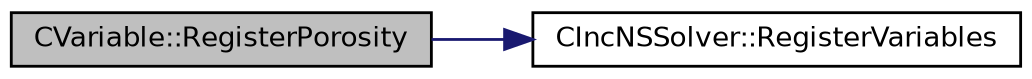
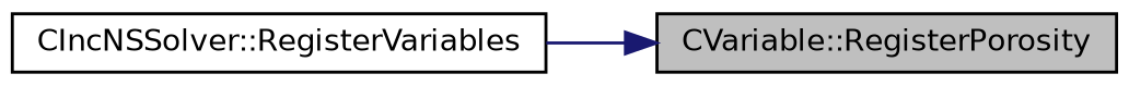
  digraph {
    rankdir=RL
    node [color=black fontname=Helvetica fontsize=10 shape=record style=filled]
    n1 [fillcolor=grey75 fontcolor=black height=0.2 label="CVariable::RegisterPorosity" width=0.4]
    n2 [fillcolor=white height=0.2 label="CIncNSSolver::RegisterVariables" width=0.4]
-   n2 -> n1 [color=midnightblue dir=back fontname=Helvetica fontsize=10 labelfontname=Helvetica labelfontsize=10 style=solid]
+   n1 -> n2 [color=midnightblue dir=back fontname=Helvetica fontsize=10 labelfontname=Helvetica labelfontsize=10 style=solid]
  }
